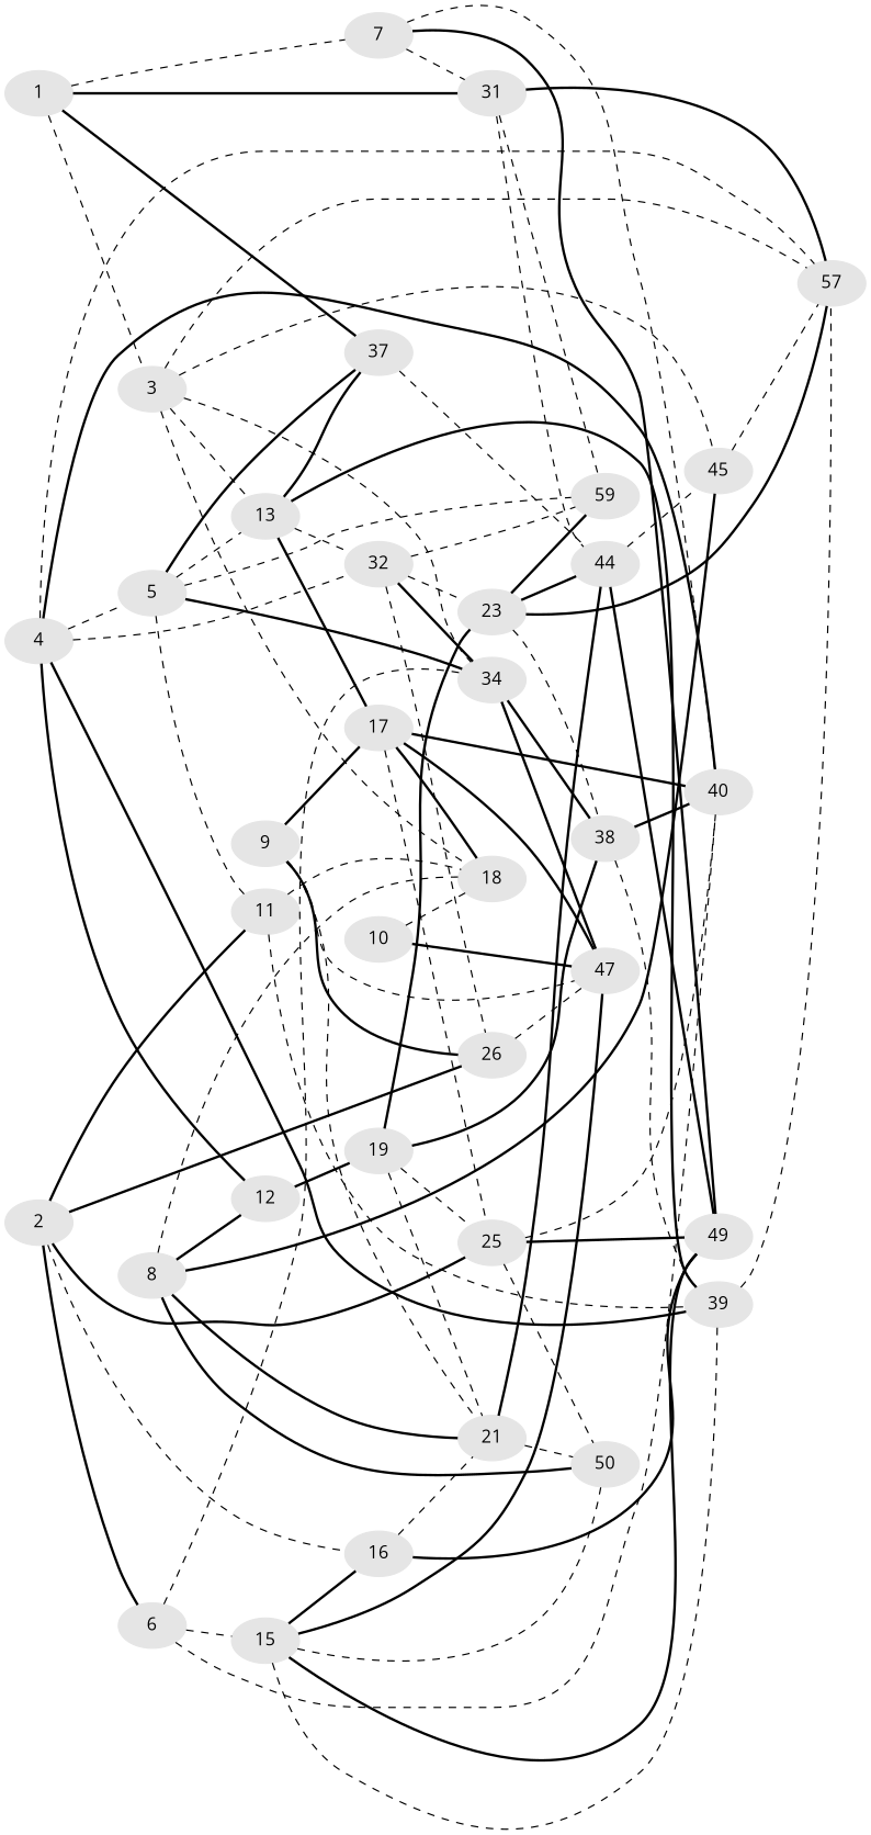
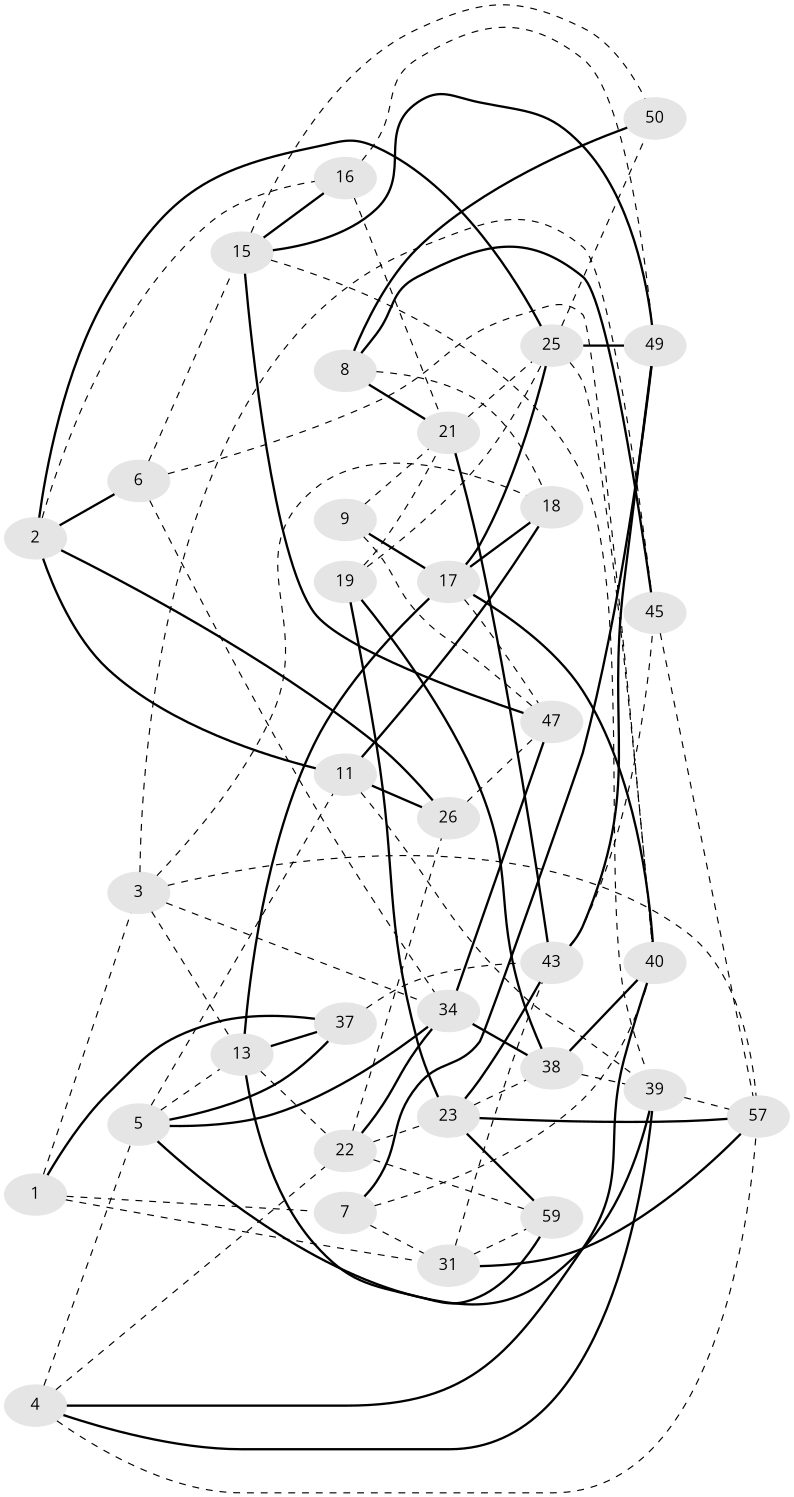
  graph {
    fontname="Open Sans"
    rankdir=LR
    node [color=gray90 fontname="Open Sans" style=filled]
    edge [fontname="Open Sans" style=dashed]
    1 [super="+46"]
    3 [super="+29"]
    7
    31 [super="+48"]
    37
    13 [super="+41"]
    18 [super="+30"]
    34 [super="+36"]
    45
    57 [super="+60"]
    40 [super="+63"]
    49 [super="+56"]
    59
-   43 [super="+62" label=44]
+   43 [super="+62"]
    2 [super="+14"]
    6
    11 [super="+51"]
    16
    25 [super="+27"]
    26 [super="+28"]
    15 [super="+52"]
    39 [super="+42"]
    21 [super="+35"]
    50
    47 [super="+58"]
-   22 [super="+33" label=32]
+   22 [super="+33"]
    17 [super="+44"]
    38 [super="+53"]
    4 [super="+54"]
    5 [super="+32"]
-   12
    19 [super="+55"]
    23 [super="+61"]
    8 [super="+24"]
    9
-   10
    1 -- 3
    1 -- 7
-   1 -- 31 [style=bold weight=2]
+   1 -- 31 [weight=2]
    1 -- 37 [style=bold]
    3 -- 13
    3 -- 18
    3 -- 34
    3 -- 45
    3 -- 57
    7 -- 31
    7 -- 40
    7 -- 49 [style=bold]
    31 -- 57 [style=bold]
    31 -- 59
    31 -- 43
    37 -- 43
    13 -- 37 [style=bold]
    13 -- 39 [style=bold]
    13 -- 22
    13 -- 17 [style=bold]
    34 -- 47 [style=bold]
    34 -- 38 [style=bold]
    45 -- 57
    43 -- 45
    43 -- 49 [style=bold]
    2 -- 6 [style=bold]
    2 -- 11 [style=bold]
    2 -- 16
    2 -- 25 [style=bold]
    2 -- 26 [style=bold weight=2]
    6 -- 34
    6 -- 40
    6 -- 15
-   11 -- 18
+   11 -- 18 [style=bold]
    11 -- 39
-   16 -- 49 [style=bold]
+   16 -- 49
    16 -- 21
    25 -- 40
    25 -- 49 [style=bold]
    25 -- 50
    26 -- 47
    15 -- 49 [style=bold]
    15 -- 16 [style=bold]
    15 -- 39
    15 -- 50
    15 -- 47 [style=bold]
    39 -- 57
    21 -- 43 [style=bold]
-   21 -- 50
+   21 -- 25
    22 -- 34 [style=bold]
    22 -- 59
    22 -- 26
    22 -- 23
    17 -- 18 [style=bold]
    17 -- 40 [style=bold]
-   17 -- 25
-   17 -- 47 [style=bold]
+   17 -- 25 [style=bold]
+   17 -- 47
    38 -- 40 [style=bold]
    38 -- 39
    4 -- 57
    4 -- 40 [style=bold]
    4 -- 39 [style=bold]
    4 -- 22
    4 -- 5
-   4 -- 12 [style=bold]
    5 -- 37 [style=bold]
    5 -- 13
    5 -- 34 [style=bold]
-   5 -- 59
+   5 -- 59 [style=bold]
    5 -- 11
-   12 -- 19 [style=bold]
    19 -- 25
    19 -- 21
    19 -- 38 [style=bold weight=2]
    19 -- 23 [style=bold]
    23 -- 57 [style=bold]
    23 -- 59 [style=bold]
    23 -- 43 [style=bold]
    23 -- 38
    8 -- 18
    8 -- 45 [style=bold]
    8 -- 21 [style=bold]
    8 -- 50 [style=bold]
-   8 -- 12 [style=bold weight=2]
-   9 -- 26 [style=bold]
+   11 -- 26 [style=bold]
    9 -- 21
    9 -- 47
    9 -- 17 [style=bold]
-   10 -- 18 [weight=2]
-   10 -- 47 [style=bold]
  }
